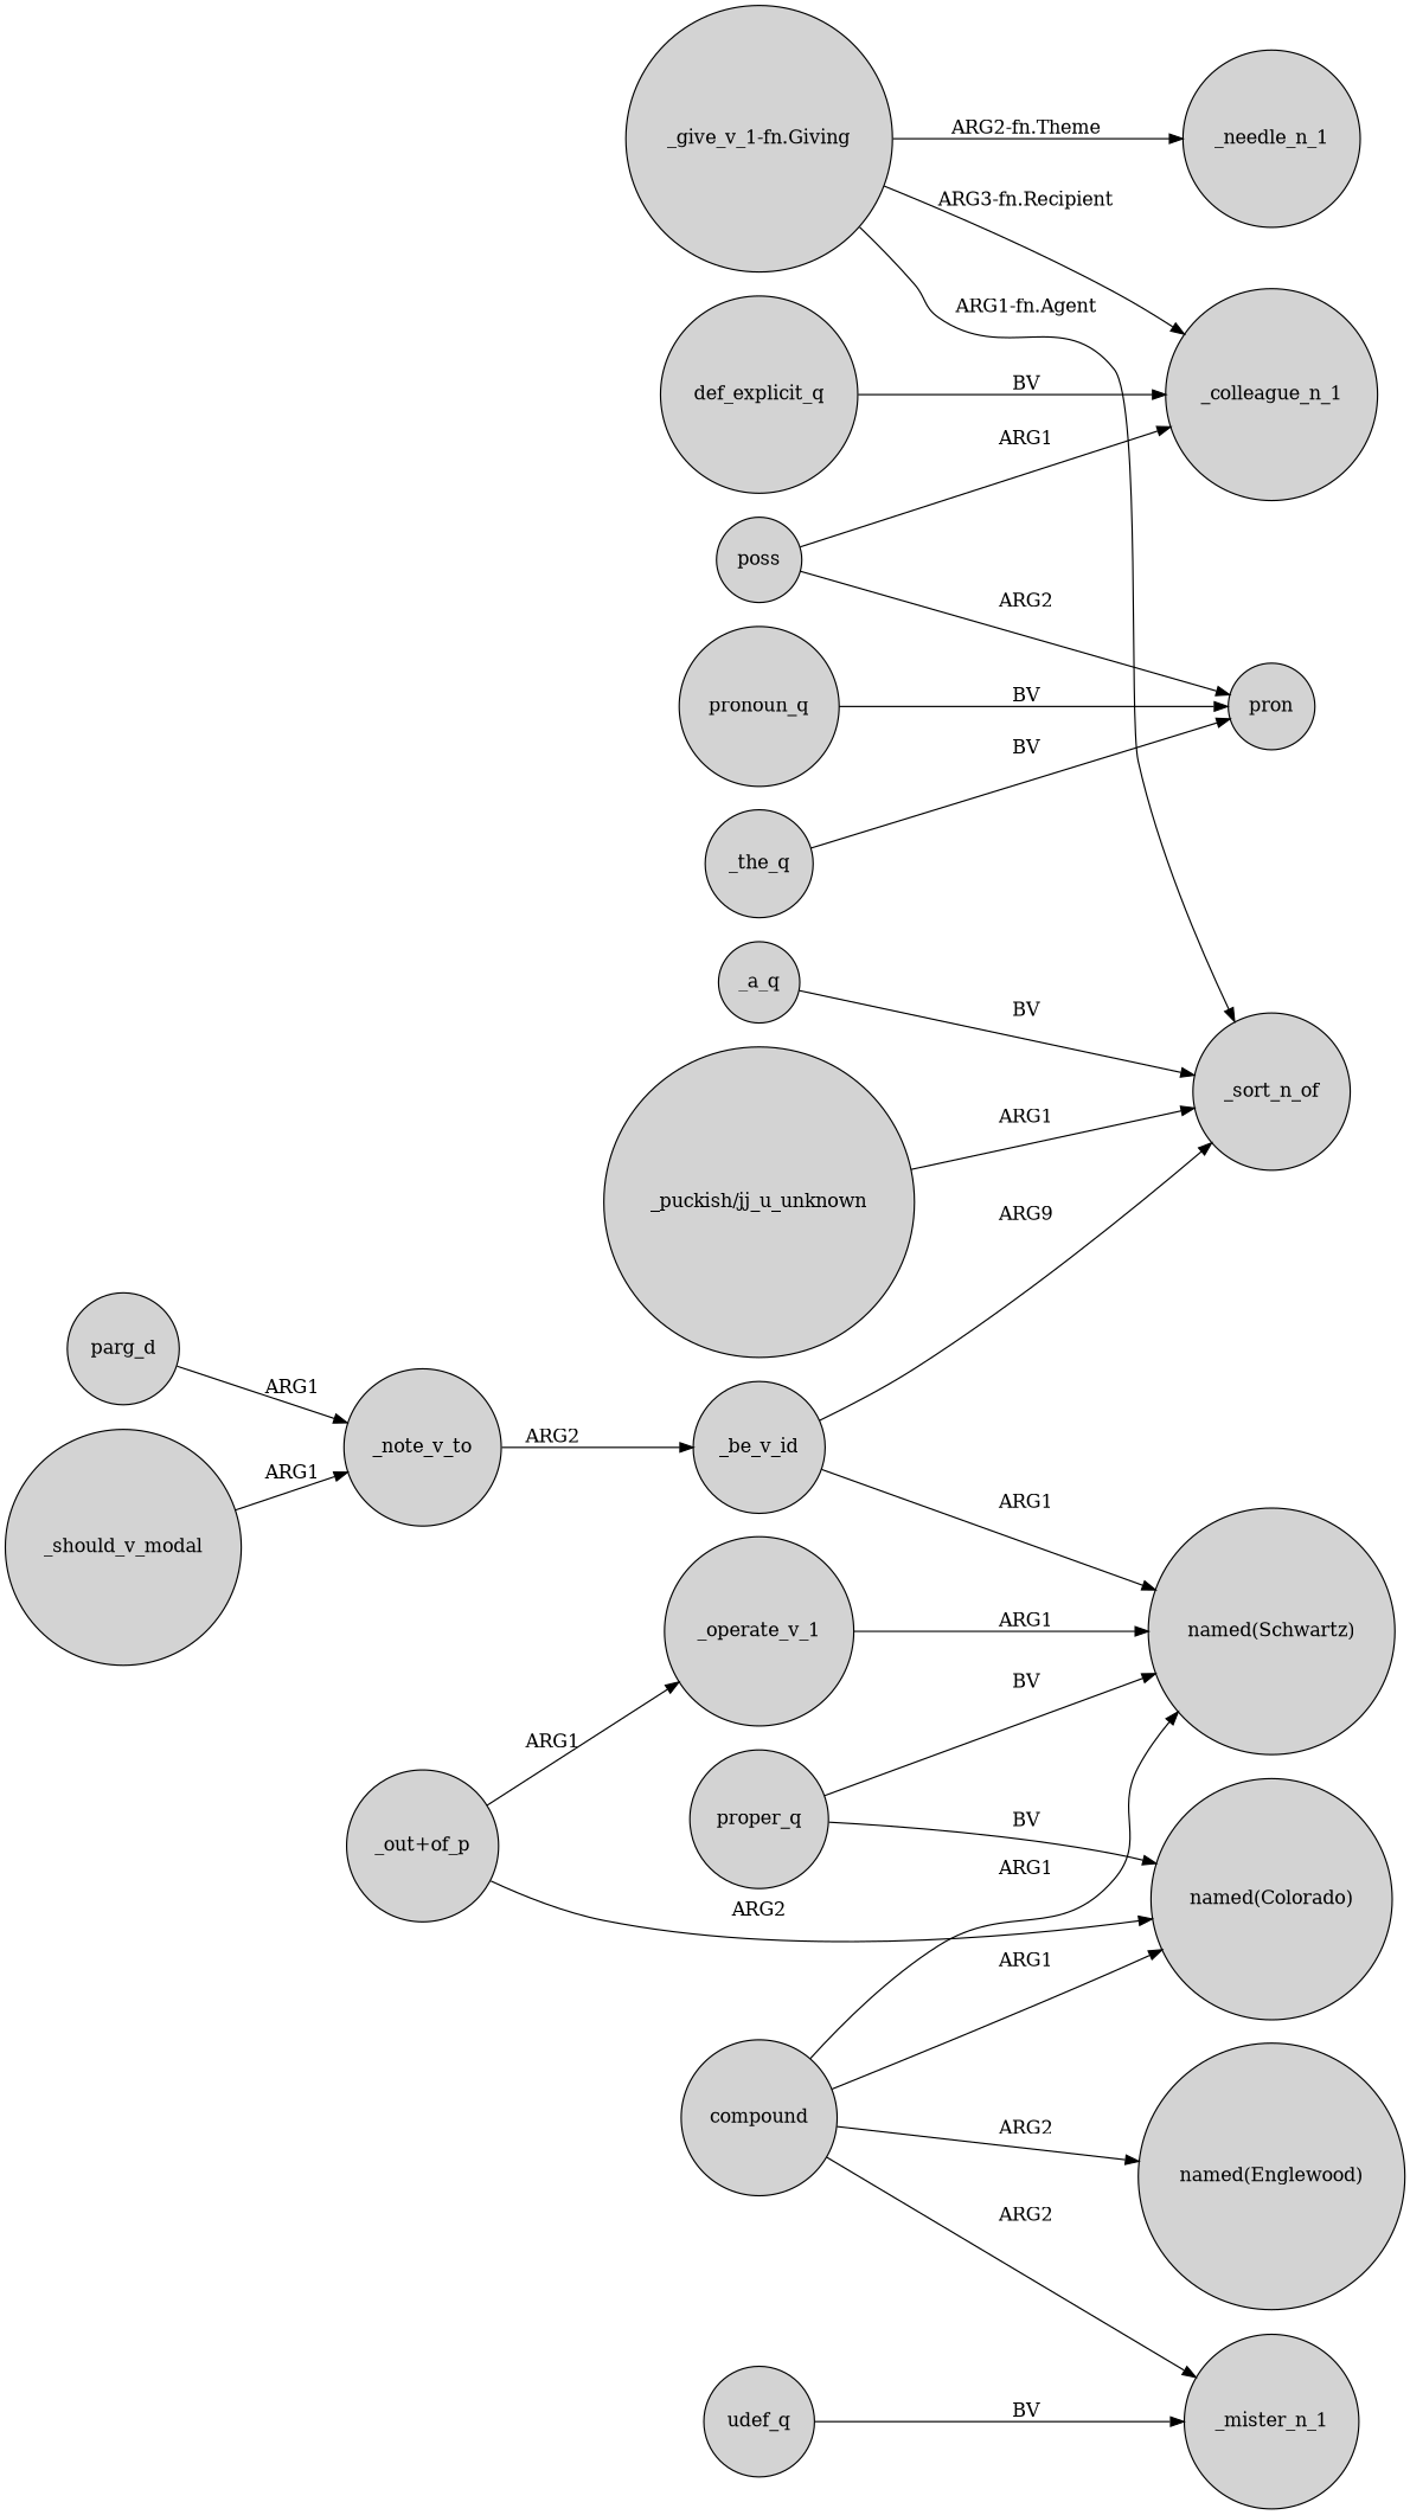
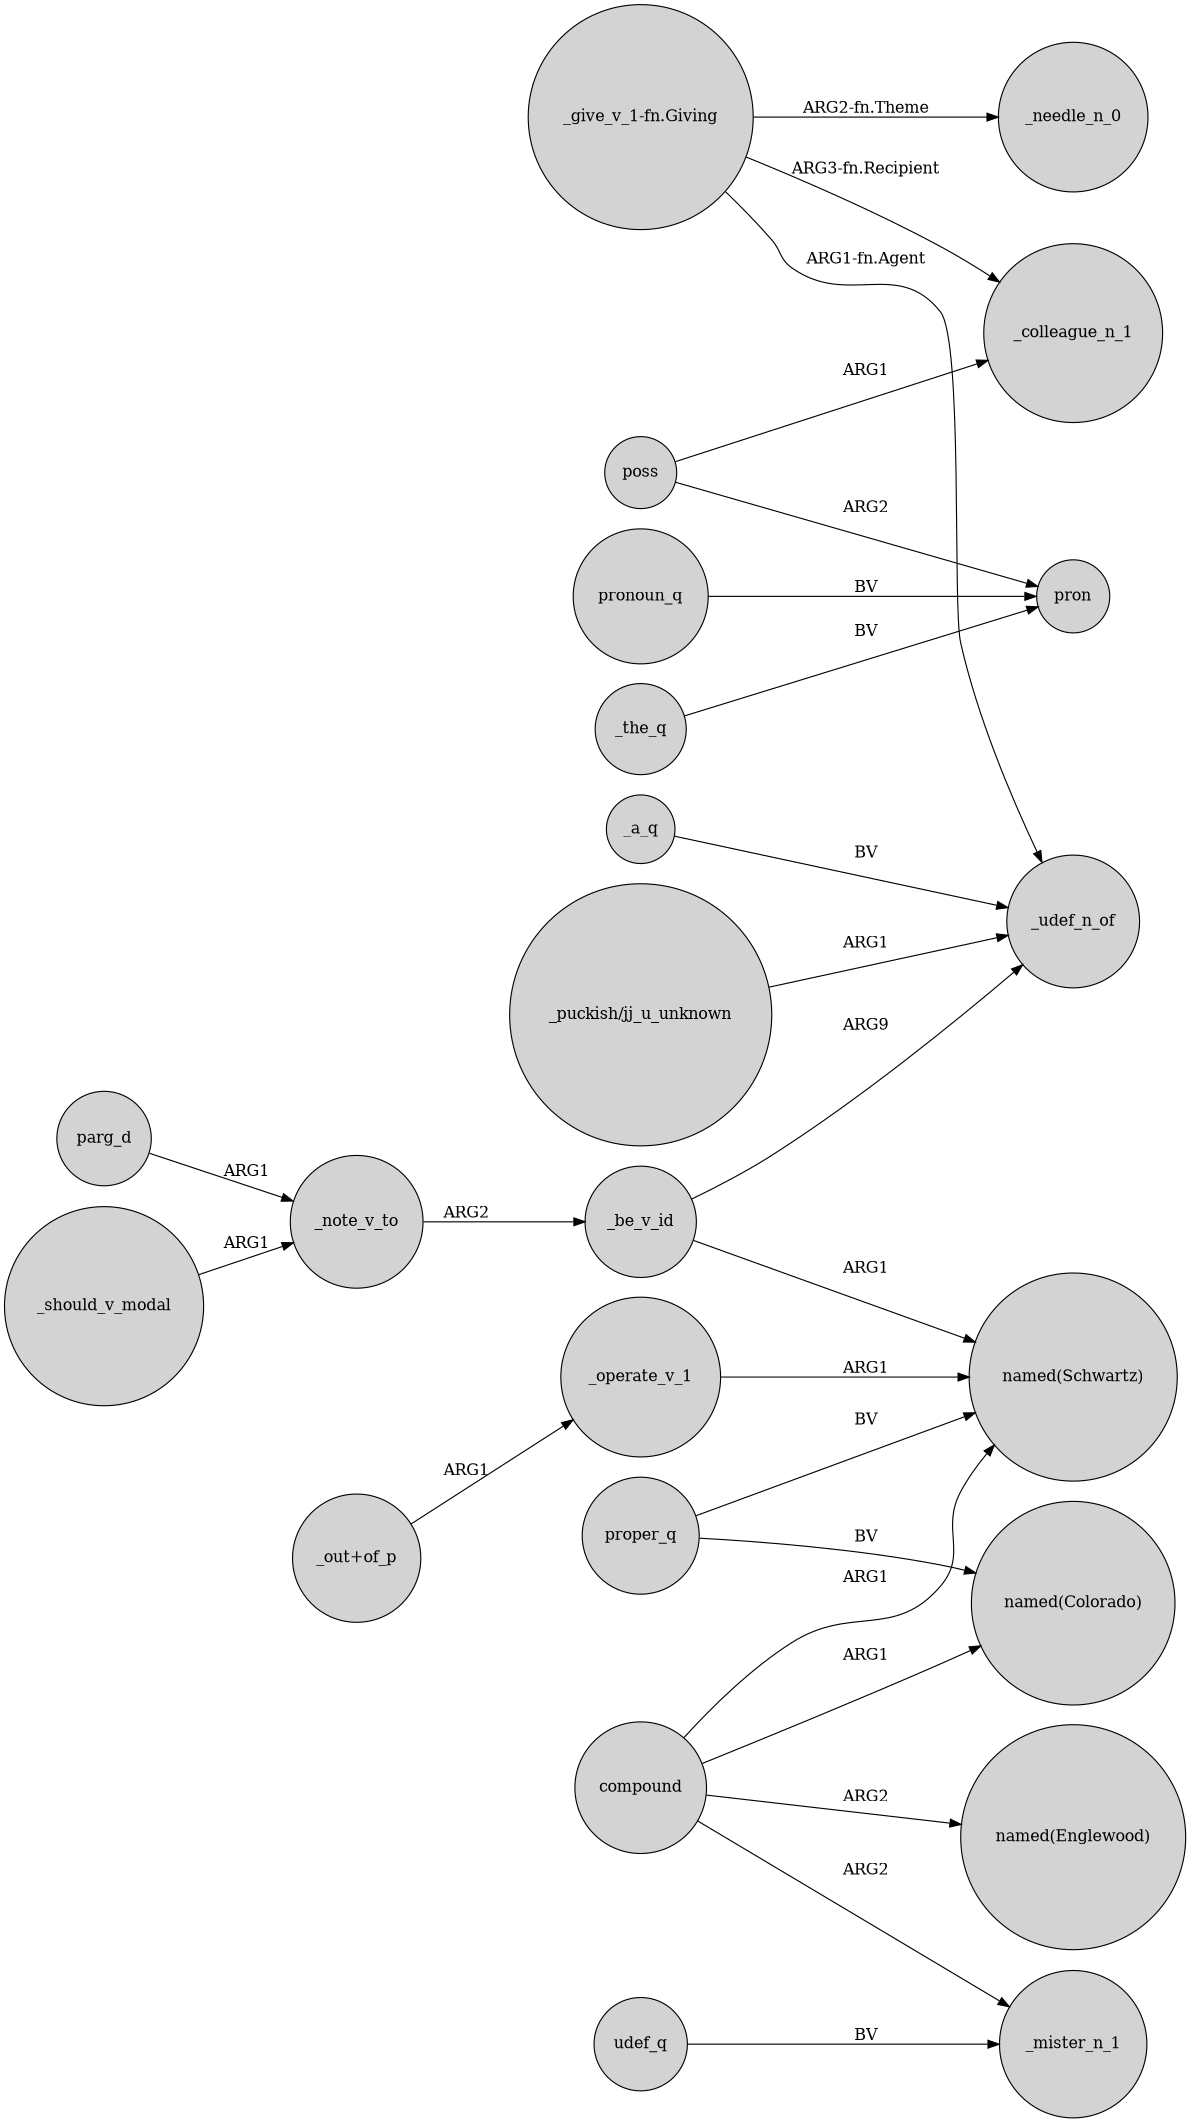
  digraph {
    rankdir=LR
    node [shape=circle style=filled]
    "_out+of_p"
    _operate_v_1
    "named(Colorado)"
    "named(Schwartz)"
    "_give_v_1-fn.Giving"
-   _sort_n_of
+   _sort_n_of [label=_udef_n_of]
    _colleague_n_1
-   _needle_n_1
+   _needle_n_1 [label=_needle_n_0]
    poss
    pron
    parg_d
    _note_v_to
    _be_v_id
    compound
    "named(Englewood)"
    _mister_n_1
    udef_q
    proper_q
    pronoun_q
    _the_q
    _should_v_modal
    "_puckish/jj_u_unknown"
    _a_q
-   def_explicit_q
    "_out+of_p" -> _operate_v_1 [label=ARG1]
-   "_out+of_p" -> "named(Colorado)" [label=ARG2]
    _operate_v_1 -> "named(Schwartz)" [label=ARG1]
    "_give_v_1-fn.Giving" -> _sort_n_of [label="ARG1-fn.Agent"]
    "_give_v_1-fn.Giving" -> _colleague_n_1 [label="ARG3-fn.Recipient"]
    "_give_v_1-fn.Giving" -> _needle_n_1 [label="ARG2-fn.Theme"]
    poss -> _colleague_n_1 [label=ARG1]
    poss -> pron [label=ARG2]
    parg_d -> _note_v_to [label=ARG1]
    _note_v_to -> _be_v_id [label=ARG2]
    _be_v_id -> "named(Schwartz)" [label=ARG1]
    _be_v_id -> _sort_n_of [label=ARG9]
    compound -> "named(Colorado)" [label=ARG1]
    compound -> "named(Schwartz)" [label=ARG1]
    compound -> "named(Englewood)" [label=ARG2]
    compound -> _mister_n_1 [label=ARG2]
    udef_q -> _mister_n_1 [label=BV]
    proper_q -> "named(Colorado)" [label=BV]
    proper_q -> "named(Schwartz)" [label=BV]
    pronoun_q -> pron [label=BV]
    _the_q -> pron [label=BV]
    _should_v_modal -> _note_v_to [label=ARG1]
    "_puckish/jj_u_unknown" -> _sort_n_of [label=ARG1]
    _a_q -> _sort_n_of [label=BV]
-   def_explicit_q -> _colleague_n_1 [label=BV]
  }
